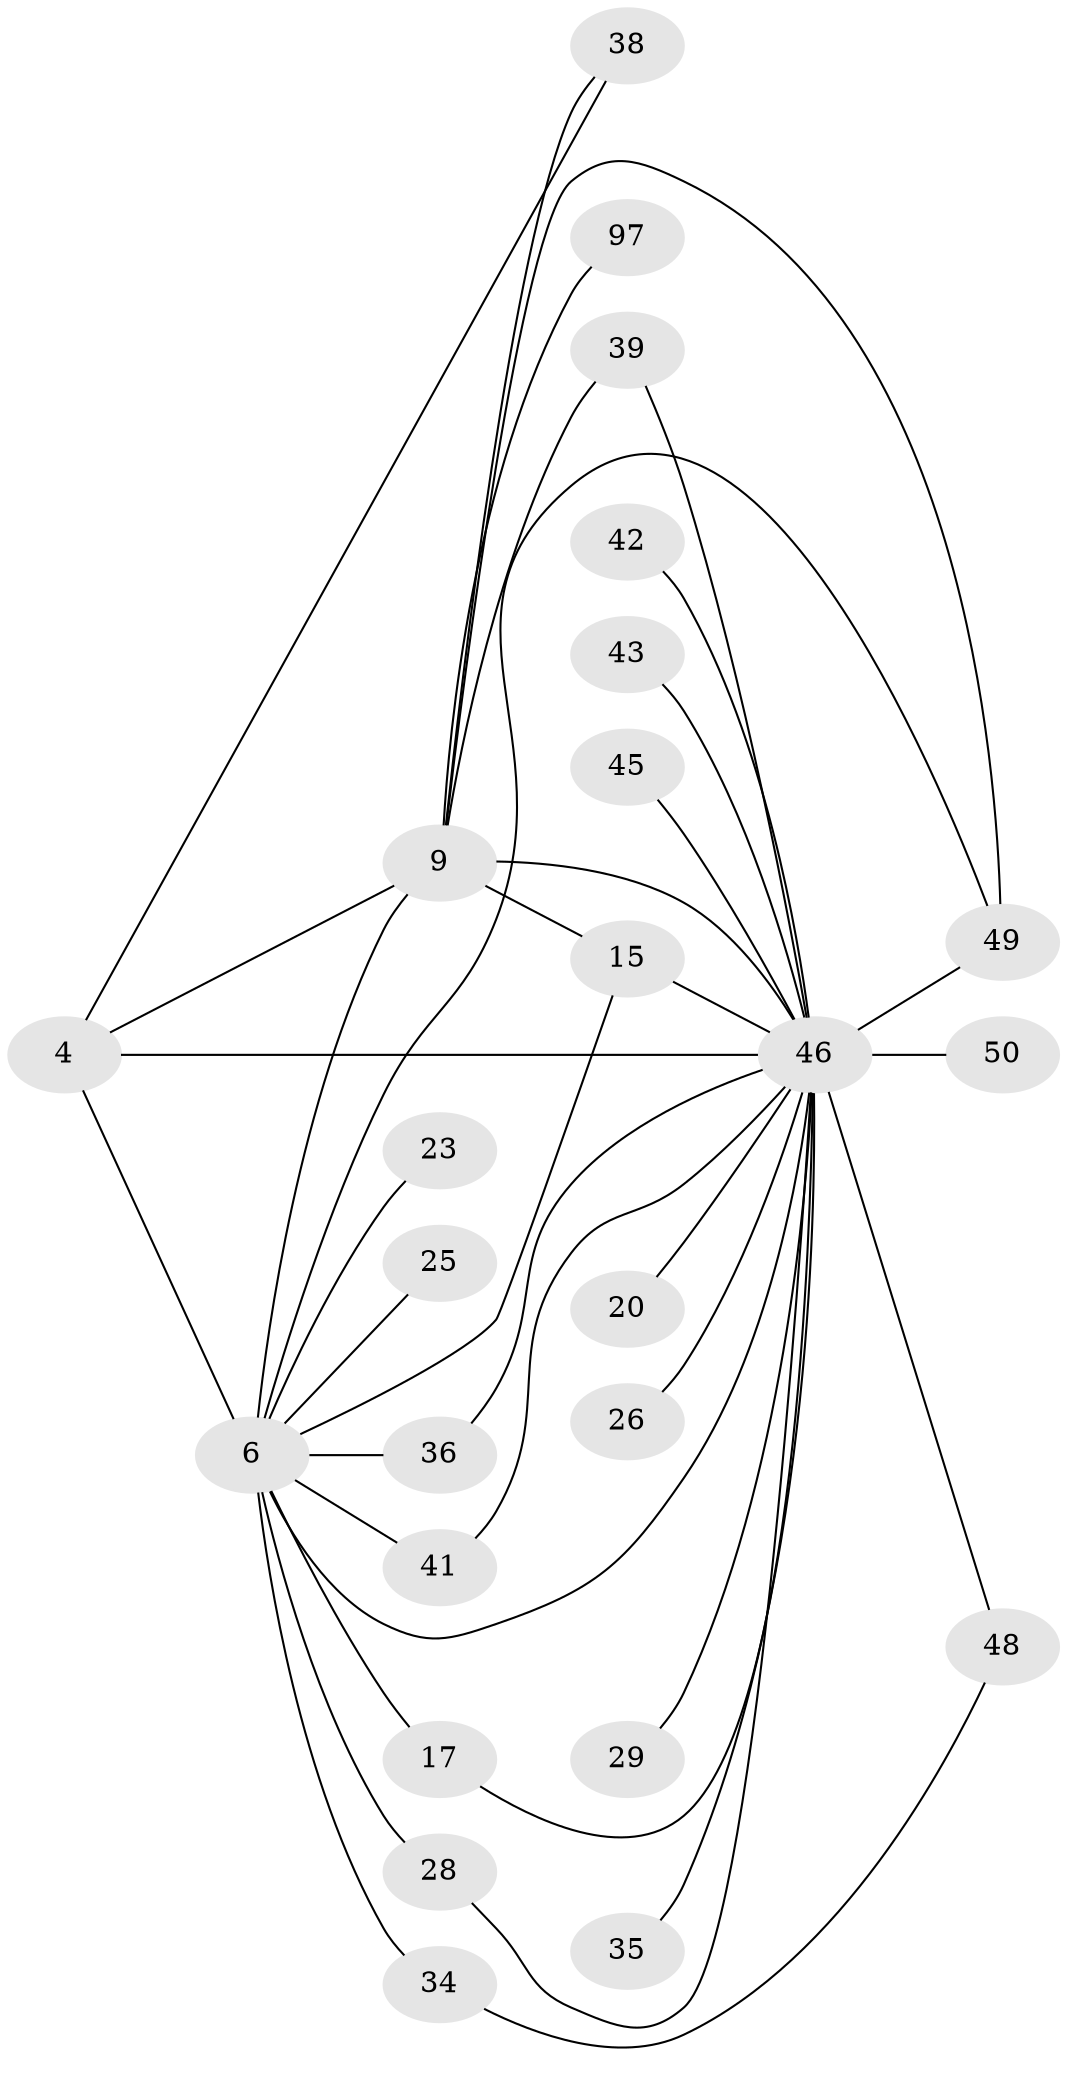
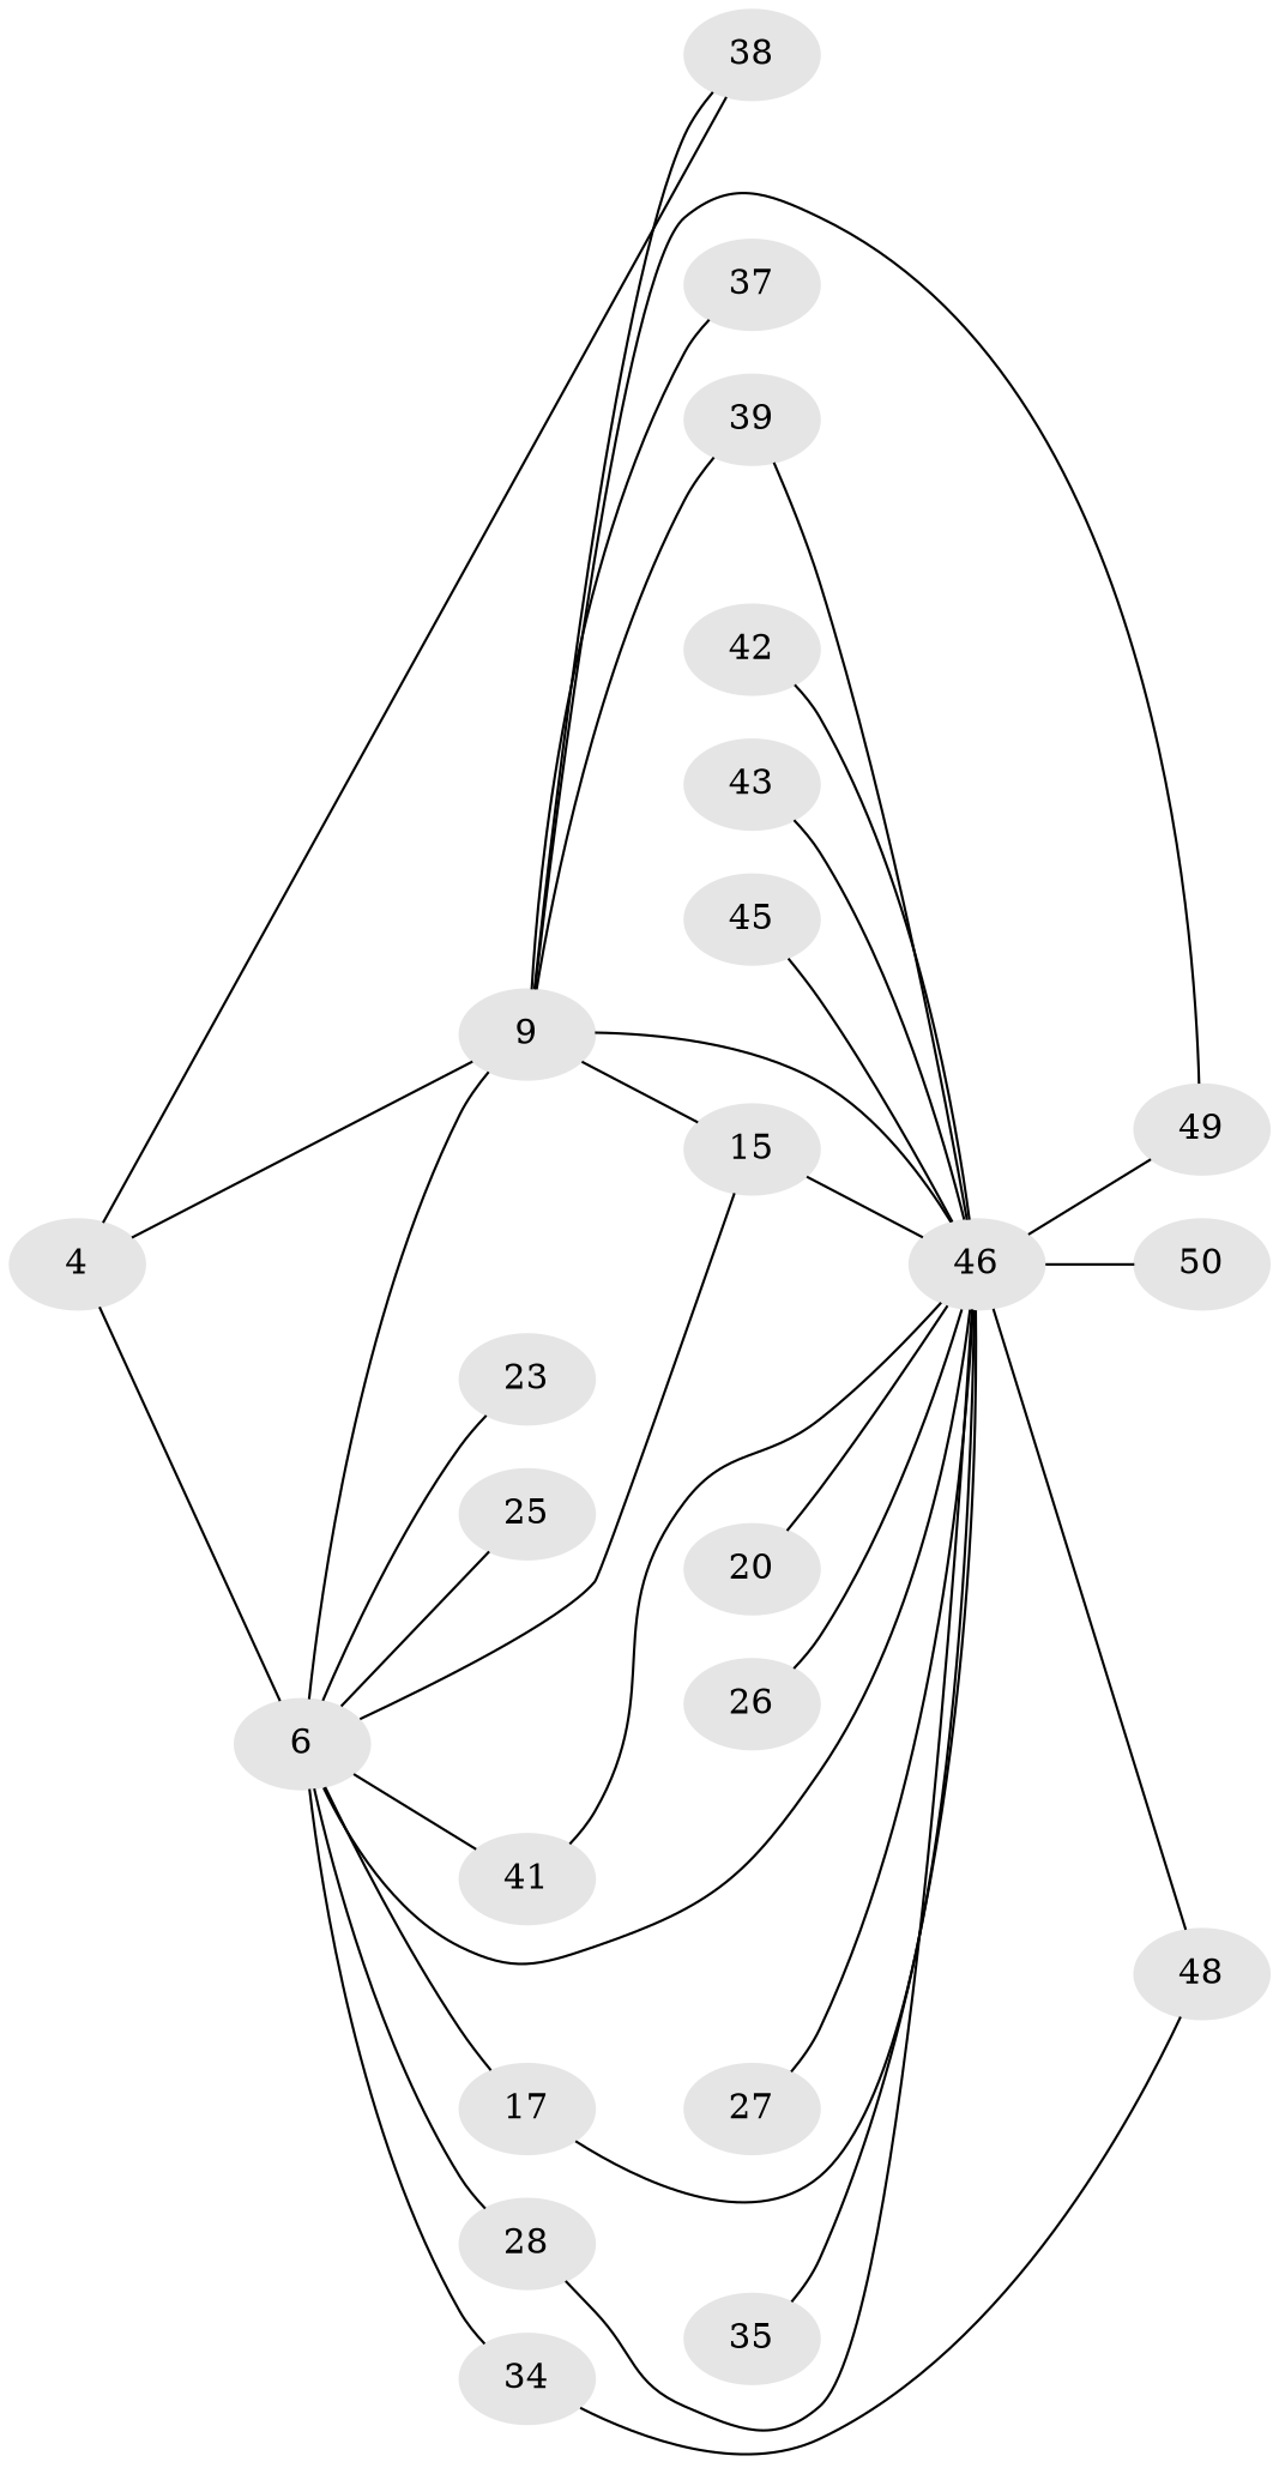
  graph {
    rankdir=LR
    node [color=gray90 style=filled]
    4 [super="+2"]
    6 [super="+3"]
    9 [super="+5"]
    38
    46 [super="+44+10+32"]
    15 [super="+14"]
    17
    23
    25
    28
    34
-   36 [super="+24"]
    41
    49 [super="+19+47+13+33"]
-   37 [label=97]
+   37
    39
    20
    48
    50 [super="+40"]
    n20 [label=26]
-   27 [label=29]
+   27
    35
    42
    43
    45
    4 -- 6 [weight=4]
    4 -- 9 [weight=4]
    4 -- 38
-   4 -- 46 [weight=10]
    6 -- 9 [weight=4]
    6 -- 46 [weight=10]
    6 -- 15 [weight=2]
    6 -- 17
    6 -- 23 [weight=2]
    6 -- 25 [weight=2]
    6 -- 28
    6 -- 34 [weight=2]
-   6 -- 36
    6 -- 41
-   6 -- 49
    9 -- 38
    9 -- 46 [weight=11]
    9 -- 15
    9 -- 49 [weight=2]
    9 -- 37 [weight=2]
    9 -- 39
    46 -- 49 [weight=5]
    46 -- 48
    46 -- 50 [weight=4]
    15 -- 46
    17 -- 46
    28 -- 46
    34 -- 48
-   36 -- 46
    41 -- 46
    39 -- 46
    20 -- 46
    n20 -- 46 [weight=2]
    27 -- 46 [weight=2]
    35 -- 46 [weight=2]
    42 -- 46 [weight=2]
    43 -- 46 [weight=2]
    45 -- 46 [weight=2]
  }
